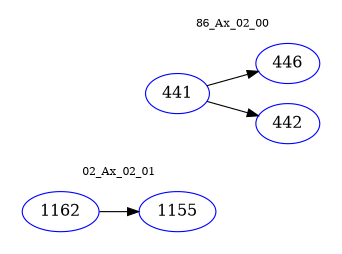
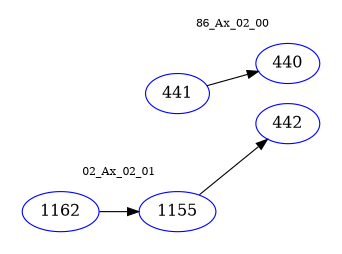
  digraph {
    rankdir=LR
    node [color=blue]
    edge [color=black]
    n1 [label=441]
-   n2 [label=446]
+   n2 [label=440]
    n3 [label=442]
    n4 [label=1162]
    n5 [label=1155]
    subgraph cluster_1 {
      color=white
      fontsize=10
      label="86_Ax_02_00"
      n1
      n2
      n3
    }
    subgraph cluster_2 {
      color=white
      fontsize=10
      label="02_Ax_02_01"
      n4
      n5
    }
    n1 -> n2
-   n1 -> n3
+   n5 -> n3
    n4 -> n5
  }
